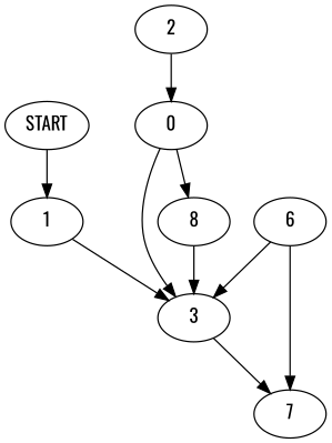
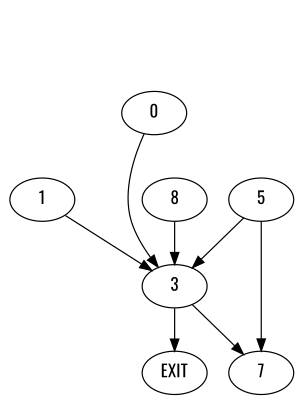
  digraph {
    fontname=Oswald
    node [fontname=Oswald]
    edge [fontname=Oswald]
-   n1 [label=START]
    1
    3
+   n4 [label=EXIT]
    n5 [label=0]
-   2
    7
    n8 [label=8]
-   5 [label=6]
-   n1 -> 1
+   5
    1 -> 3
+   3 -> n4
    3 -> 7
    n5 -> 3
-   n5 -> n8
-   2 -> n5
    n8 -> 3
    5 -> 3
    5 -> 7
  }
